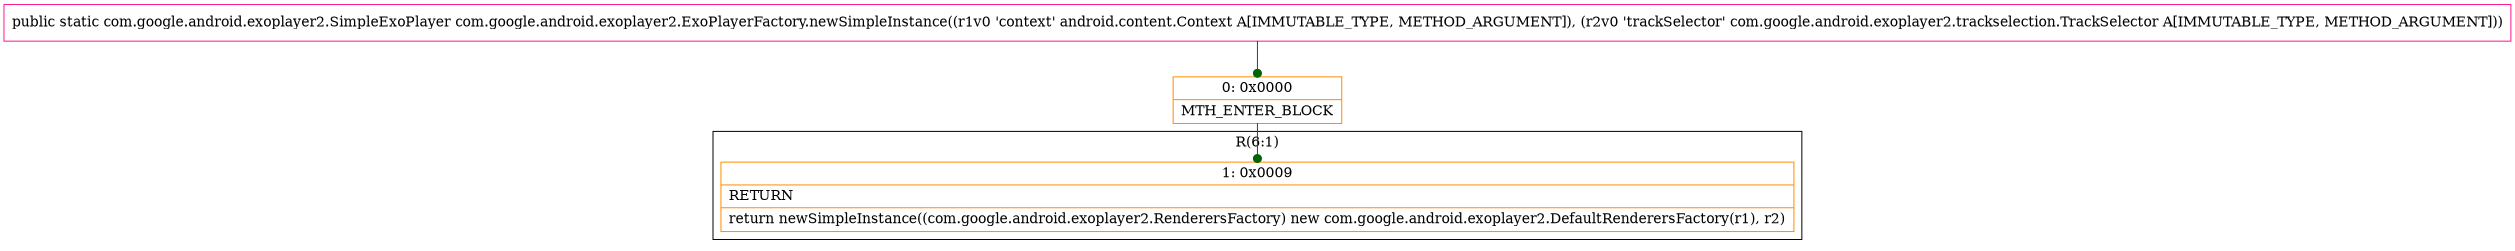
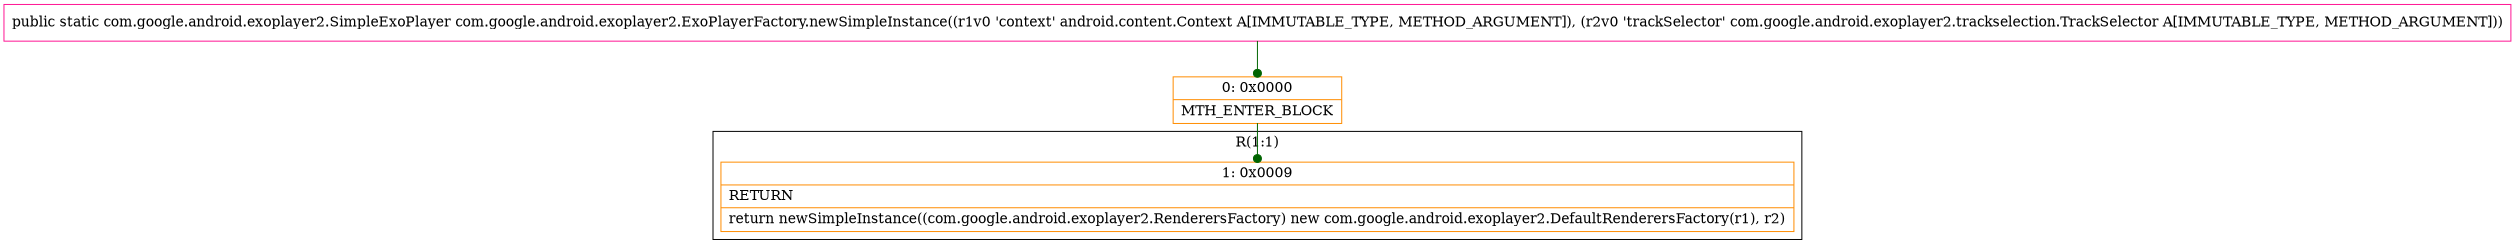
  digraph {
    node [color=darkorange shape=record]
    edge [color=darkgreen arrowhead=dot]
    n1 [label="{1\:\ 0x0009|RETURN\l|return newSimpleInstance((com.google.android.exoplayer2.RenderersFactory) new com.google.android.exoplayer2.DefaultRenderersFactory(r1), r2)\l}"]
    n2 [label="{0\:\ 0x0000|MTH_ENTER_BLOCK\l}"]
    n3 [label="{public static com.google.android.exoplayer2.SimpleExoPlayer com.google.android.exoplayer2.ExoPlayerFactory.newSimpleInstance((r1v0 'context' android.content.Context A[IMMUTABLE_TYPE, METHOD_ARGUMENT]), (r2v0 'trackSelector' com.google.android.exoplayer2.trackselection.TrackSelector A[IMMUTABLE_TYPE, METHOD_ARGUMENT])) }" color=deeppink]
    subgraph cluster_1 {
-     label="R(6:1)"
+     label="R(1:1)"
      n1
    }
    n2 -> n1
    n3 -> n2
  }
